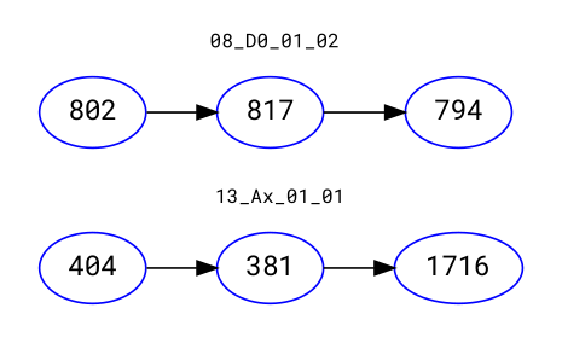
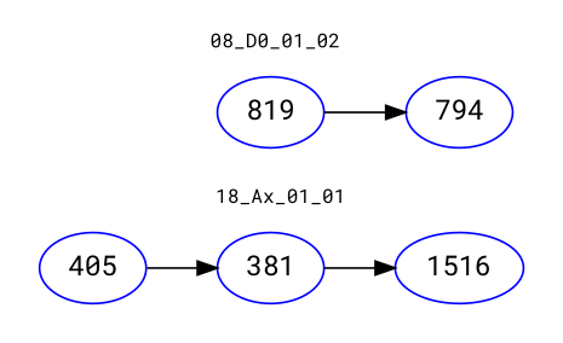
  digraph {
    fontname="Roboto Mono"
    rankdir=LR
    node [color=blue fontname="Roboto Mono"]
    edge [color=black fontname="Roboto Mono"]
    n1 [label=381]
-   n2 [label=1716]
-   n3 [label=404]
-   n4 [label=802]
+   n2 [label=1516]
+   n3 [label=405]
    n5 [label=794]
-   n6 [label=817]
+   n6 [label=819]
    subgraph cluster_1 {
      color=white
      fontsize=10
-     label="13_Ax_01_01"
+     label="18_Ax_01_01"
      n1
      n2
      n3
    }
    subgraph cluster_2 {
      color=white
      fontsize=10
      label="08_D0_01_02"
-     n4
      n5
      n6
    }
    n1 -> n2
    n3 -> n1
-   n4 -> n6
    n6 -> n5
  }
